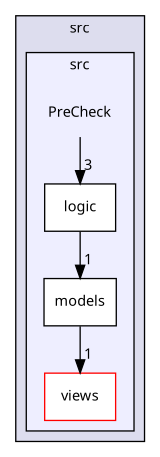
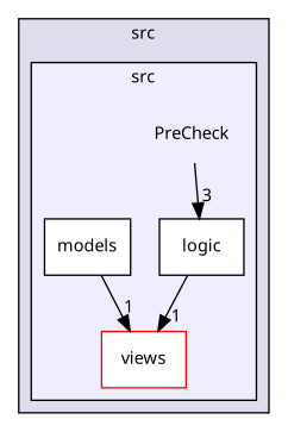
  digraph {
    compound=true
    node [fontname=Verdana fontsize=11 shape=box color=black fillcolor=white style=filled]
    edge [headlabel=1 labeldistance=1.5 labelfontname=Verdana labelfontsize=11]
    n1 [label=PreCheck shape=plaintext color="" fillcolor="" style=""]
    n2 [label=logic]
    n3 [label=models]
    n4 [color=red label=views]
    subgraph cluster_1 {
      bgcolor="#ddddee"
      fontname=Verdana
      fontsize=11
      label=src
      pencolor=black
      subgraph cluster_2 {
        bgcolor="#eeeeff"
        fontname=Verdana
        fontsize=11
        label=src
        pencolor=black
        n1
        n2
        n3
        n4
      }
    }
    n1 -> n2 [headlabel=3]
-   n2 -> n3
+   n2 -> n4
    n3 -> n4
  }
